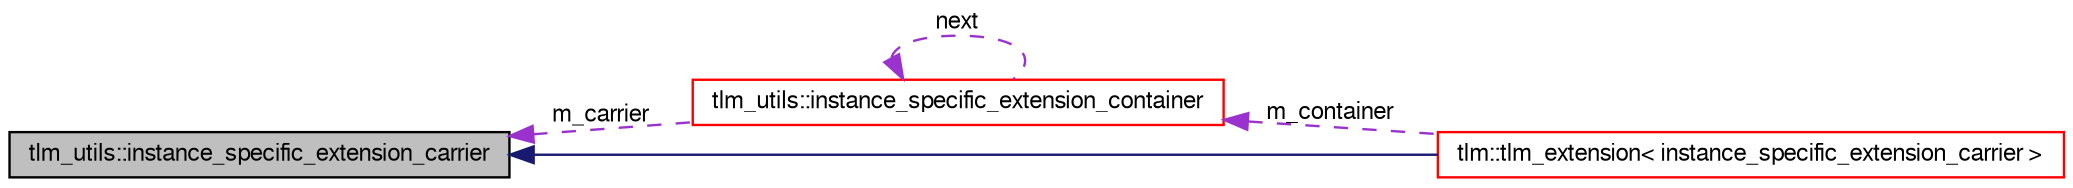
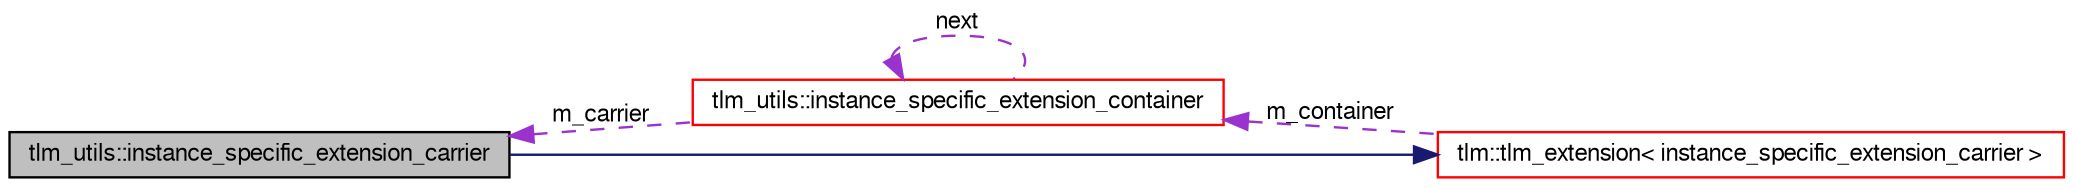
  digraph {
    rankdir=LR
    node [color=red fillcolor=white fontname=FreeSans fontsize=10 shape=record style=filled]
    edge [color=darkorchid3 dir=back fontname=FreeSans fontsize=10 labelfontname=FreeSans labelfontsize=10 style=dashed]
    n1 [color=black fillcolor=grey75 fontcolor=black height=0.2 label="tlm_utils::instance_specific_extension_carrier" width=0.4]
    n2 [height=0.2 label="tlm_utils::instance_specific_extension_container" width=0.4]
    n3 [height=0.2 label="tlm::tlm_extension\< instance_specific_extension_carrier \>" width=0.4]
    n1 -> n2 [label=m_carrier]
    n2 -> n2 [label=next]
    n2 -> n3 [label=m_container]
-   n1 -> n3 [color=midnightblue style=solid]
+   n3 -> n1 [color=midnightblue style=solid]
  }
